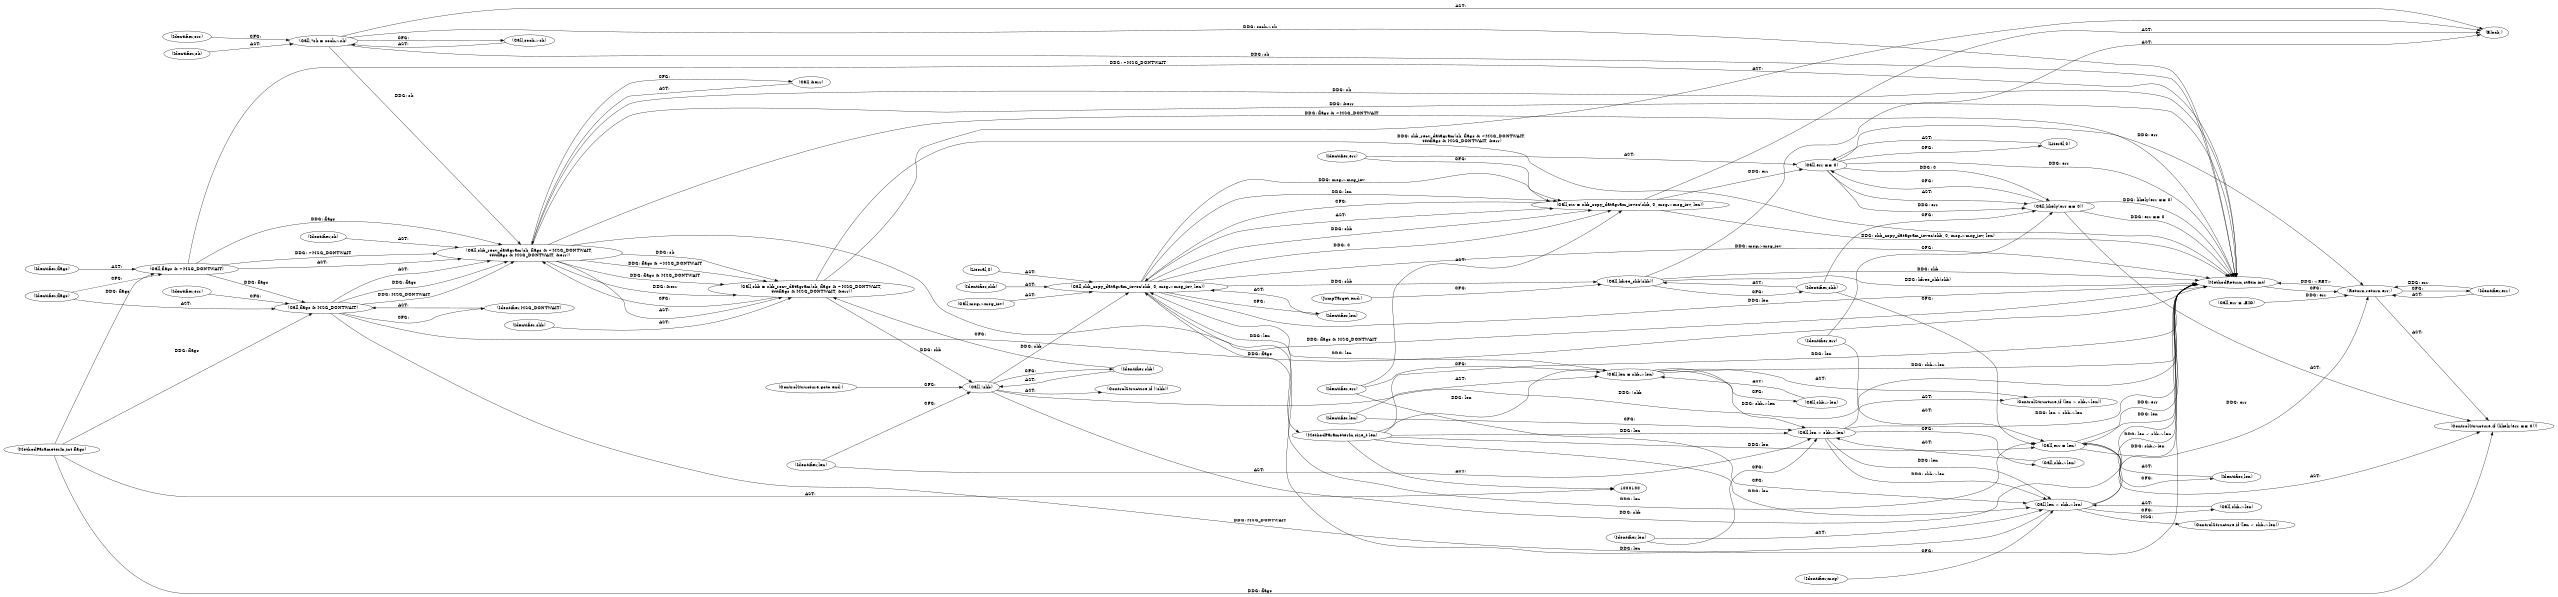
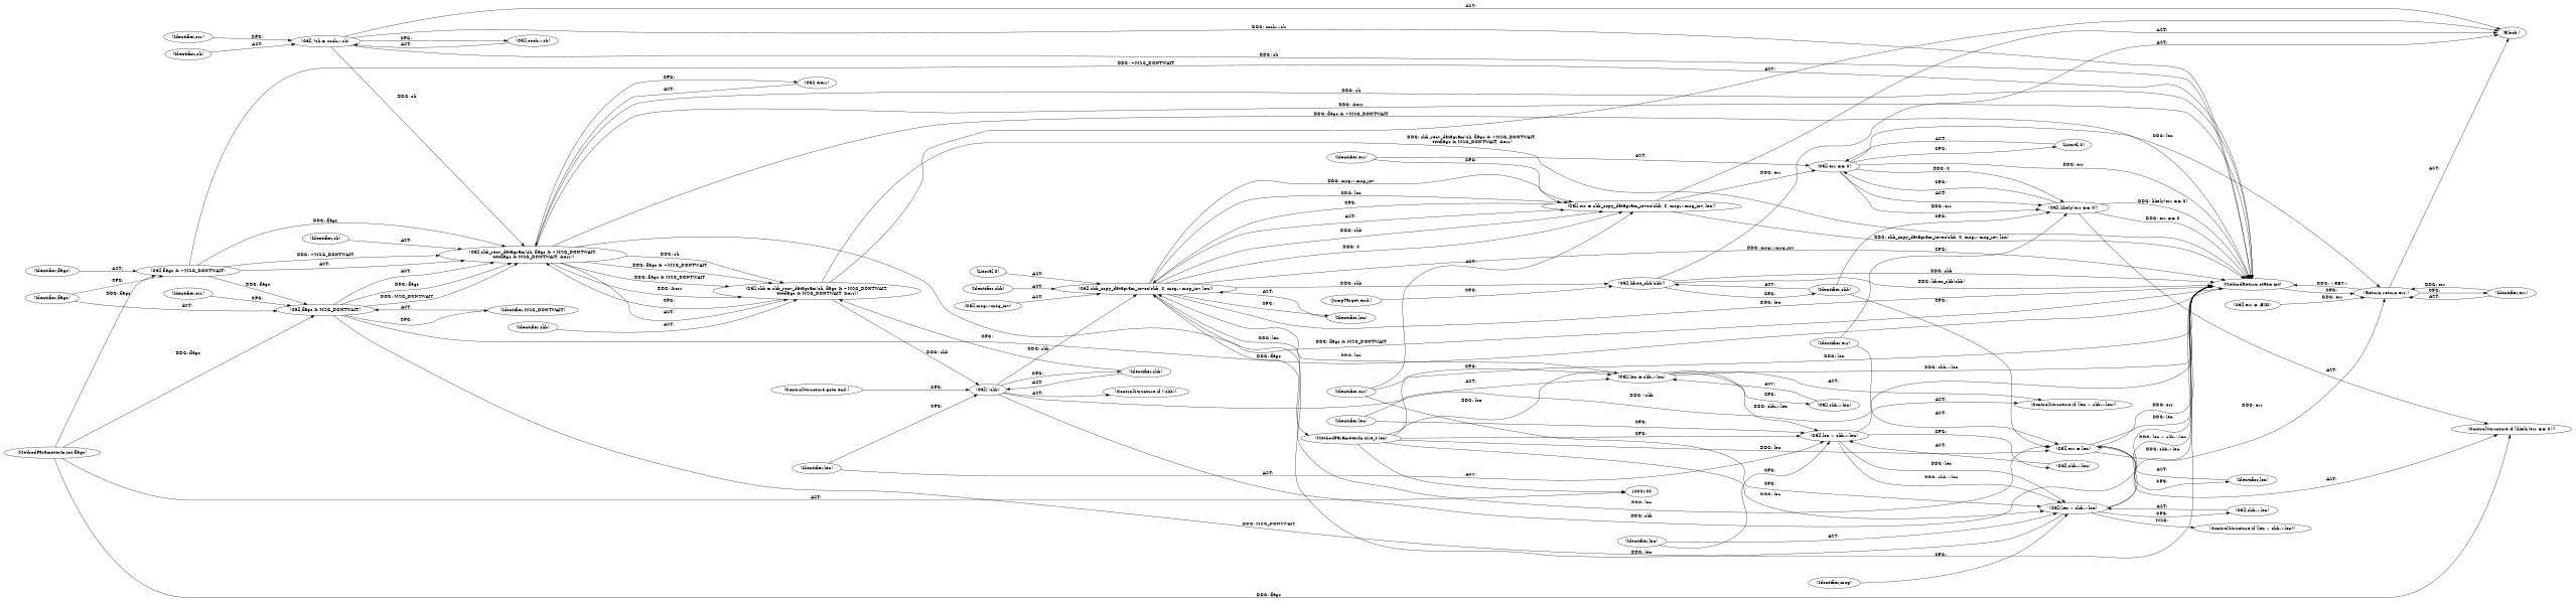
  digraph {
    rankdir=LR
    n1 [label="(Call,skb_copy_datagram_iovec(skb, 0, msg->msg_iov, len))"]
    n2 [label="(Call,err = skb_copy_datagram_iovec(skb, 0, msg->msg_iov, len))"]
    n3 [label="(Call,err = len)"]
    n4 [label="(Call,kfree_skb(skb))"]
    n5 [label="(MethodReturn,static int)"]
    n6 [label="(Identifier,len)"]
    n7 [label="(MethodParameterIn,size_t len)"]
    n8 [label="(Block,)"]
    n9 [label="(Call,err == 0)"]
    n10 [label="(Return,return err;)"]
    n11 [label="(ControlStructure,if (likely(err == 0)))"]
    n12 [label="(Identifier,len)"]
    n13 [label="(Identifier,skb)"]
    n14 [label="(Call,!skb)"]
    n15 [label="(Identifier,skb)"]
    n16 [label="(ControlStructure,if (!skb))"]
    n17 [label="(Call,skb = skb_recv_datagram(sk, flags & ~MSG_DONTWAIT,\n \t\t\t\tflags & MSG_DONTWAIT, &err))"]
    n18 [label="(Call,skb_recv_datagram(sk, flags & ~MSG_DONTWAIT,\n \t\t\t\tflags & MSG_DONTWAIT, &err))"]
    n19 [label="(Call,&err)"]
    n20 [label="(Call,*sk = sock->sk)"]
    n21 [label="(Call,sock->sk)"]
    n22 [label="(Call,flags & ~MSG_DONTWAIT)"]
    n23 [label="(Call,flags & MSG_DONTWAIT)"]
    n24 [label="(Identifier,MSG_DONTWAIT)"]
    n25 [label="(MethodParameterIn,int flags)"]
    1000100
    n27 [label="(Call,len < skb->len)"]
    n28 [label="(ControlStructure,if (len < skb->len))"]
    n29 [label="(Call,skb->len)"]
    n30 [label="(Call,len > skb->len)"]
    n31 [label="(Call,skb->len)"]
    n32 [label="(ControlStructure,if (len > skb->len))"]
    n33 [label="(Call,len = skb->len)"]
    n34 [label="(Call,skb->len)"]
    n35 [label="(Call,likely(err == 0))"]
    n36 [label="(Literal,0)"]
    n37 [label="(Identifier,err)"]
    n38 [label="(Identifier,skb)"]
    n39 [label="(Identifier,flags)"]
    n40 [label="(Identifier,err)"]
    n41 [label="(Identifier,sk)"]
    n42 [label="(Identifier,skb)"]
    n43 [label="(Identifier,err)"]
    n44 [label="(Identifier,msg)"]
    n45 [label="(Identifier,len)"]
    n46 [label="(Identifier,err)"]
    n47 [label="(Identifier,err)"]
    n48 [label="(Identifier,len)"]
    n49 [label="(JumpTarget,end:)"]
    n50 [label="(Identifier,err)"]
    n51 [label="(Call,err = -EIO)"]
    n52 [label="(Identifier,flags)"]
    n53 [label="(Identifier,sk)"]
    n54 [label="(Identifier,len)"]
    n55 [label="(Call,msg->msg_iov)"]
    n56 [label="(Literal,0)"]
    n57 [label="(ControlStructure,goto end;)"]
    n1 -> n2 [label="AST: "]
    n1 -> n2 [label="DDG: skb"]
    n1 -> n2 [label="DDG: 0"]
    n1 -> n2 [label="DDG: msg->msg_iov"]
    n1 -> n2 [label="DDG: len"]
    n1 -> n3 [label="DDG: len"]
    n1 -> n4 [label="DDG: skb"]
    n1 -> n5 [label="DDG: len"]
    n1 -> n5 [label="DDG: msg->msg_iov"]
    n1 -> n6 [label="CFG: "]
    n1 -> n7 [label="DDG: len"]
    n2 -> n1 [label="CFG: "]
    n2 -> n5 [label="DDG: skb_copy_datagram_iovec(skb, 0, msg->msg_iov, len)"]
    n2 -> n8 [label="AST: "]
    n2 -> n9 [label="DDG: err"]
    n3 -> n5 [label="DDG: len"]
    n3 -> n5 [label="DDG: err"]
    n3 -> n10 [label="DDG: err"]
    n3 -> n11 [label="AST: "]
    n3 -> n12 [label="CFG: "]
    n4 -> n5 [label="DDG: kfree_skb(skb)"]
    n4 -> n5 [label="DDG: skb"]
    n4 -> n8 [label="AST: "]
    n4 -> n13 [label="CFG: "]
    n5 -> n10 [label="CFG: "]
    n6 -> n1 [label="AST: "]
    n7 -> n3 [label="DDG: len"]
    n7 -> n5 [label="DDG: len"]
    n7 -> 1000100 [label="AST: "]
    n7 -> n27 [label="DDG: len"]
-   n7 -> n30 [label="DDG: len"]
+   n7 -> n30 [label="CFG: "]
    n7 -> n33 [label="DDG: len"]
    n9 -> n5 [label="DDG: err"]
-   n9 -> n10 [label="DDG: err"]
+   n9 -> n10 [label="DDG: len"]
    n9 -> n35 [label="AST: "]
    n9 -> n35 [label="DDG: err"]
    n9 -> n35 [label="DDG: 0"]
    n9 -> n36 [label="CFG: "]
    n10 -> n5 [label="DDG: <RET>"]
-   n10 -> n11 [label="AST: "]
+   n10 -> n8 [label="AST: "]
    n10 -> n37 [label="CFG: "]
    n12 -> n3 [label="AST: "]
    n13 -> n3 [label="CFG: "]
    n13 -> n4 [label="AST: "]
    n13 -> n35 [label="CFG: "]
    n14 -> n1 [label="DDG: skb"]
    n14 -> n5 [label="DDG: !skb"]
    n14 -> n5 [label="DDG: skb"]
    n14 -> n15 [label="CFG: "]
    n14 -> n16 [label="AST: "]
    n15 -> n14 [label="AST: "]
    n15 -> n17 [label="CFG: "]
    n17 -> n5 [label="DDG: skb_recv_datagram(sk, flags & ~MSG_DONTWAIT,\n \t\t\t\tflags & MSG_DONTWAIT, &err)"]
    n17 -> n8 [label="AST: "]
    n17 -> n14 [label="DDG: skb"]
    n17 -> n18 [label="CFG: "]
    n18 -> n5 [label="DDG: sk"]
    n18 -> n5 [label="DDG: &err"]
    n18 -> n5 [label="DDG: flags & ~MSG_DONTWAIT"]
    n18 -> n5 [label="DDG: flags & MSG_DONTWAIT"]
    n18 -> n17 [label="AST: "]
    n18 -> n17 [label="DDG: sk"]
    n18 -> n17 [label="DDG: flags & ~MSG_DONTWAIT"]
    n18 -> n17 [label="DDG: flags & MSG_DONTWAIT"]
    n18 -> n17 [label="DDG: &err"]
    n18 -> n19 [label="CFG: "]
    n19 -> n18 [label="AST: "]
    n20 -> n5 [label="DDG: sock->sk"]
    n20 -> n5 [label="DDG: sk"]
    n20 -> n8 [label="AST: "]
    n20 -> n18 [label="DDG: sk"]
    n20 -> n21 [label="CFG: "]
    n21 -> n20 [label="AST: "]
    n22 -> n5 [label="DDG: ~MSG_DONTWAIT"]
    n22 -> n18 [label="AST: "]
    n22 -> n18 [label="DDG: flags"]
    n22 -> n18 [label="DDG: ~MSG_DONTWAIT"]
    n22 -> n23 [label="DDG: flags"]
    n23 -> n5 [label="DDG: MSG_DONTWAIT"]
    n23 -> n5 [label="DDG: flags"]
    n23 -> n18 [label="AST: "]
    n23 -> n18 [label="DDG: flags"]
    n23 -> n18 [label="DDG: MSG_DONTWAIT"]
    n23 -> n24 [label="CFG: "]
    n24 -> n23 [label="AST: "]
    n25 -> n11 [label="DDG: flags"]
    n25 -> n22 [label="DDG: flags"]
    n25 -> n23 [label="DDG: flags"]
    n25 -> 1000100 [label="AST: "]
    n27 -> n1 [label="DDG: len"]
    n27 -> n5 [label="DDG: skb->len"]
    n27 -> n5 [label="DDG: len < skb->len"]
    n27 -> n28 [label="MSG: "]
    n27 -> n29 [label="CFG: "]
    n29 -> n27 [label="AST: "]
-   n30 -> n5 [label="DDG: len > skb->len"]
    n30 -> n27 [label="DDG: len"]
    n30 -> n27 [label="DDG: skb->len"]
    n30 -> n31 [label="CFG: "]
    n30 -> n32 [label="AST: "]
    n31 -> n30 [label="AST: "]
    n33 -> n1 [label="DDG: len"]
    n33 -> n5 [label="DDG: skb->len"]
    n33 -> n30 [label="DDG: skb->len"]
    n33 -> n32 [label="AST: "]
    n33 -> n34 [label="CFG: "]
    n34 -> n33 [label="AST: "]
    n35 -> n5 [label="DDG: likely(err == 0)"]
    n35 -> n5 [label="DDG: err == 0"]
    n35 -> n9 [label="CFG: "]
    n35 -> n11 [label="AST: "]
    n36 -> n9 [label="AST: "]
    n37 -> n10 [label="AST: "]
    n37 -> n10 [label="DDG: err"]
    n38 -> n17 [label="AST: "]
    n39 -> n22 [label="CFG: "]
    n39 -> n23 [label="AST: "]
    n40 -> n2 [label="CFG: "]
    n40 -> n9 [label="AST: "]
    n41 -> n20 [label="AST: "]
    n42 -> n1 [label="AST: "]
    n43 -> n23 [label="CFG: "]
    n44 -> n27 [label="CFG: "]
    n45 -> n14 [label="CFG: "]
    n45 -> n30 [label="AST: "]
    n46 -> n2 [label="AST: "]
    n46 -> n27 [label="CFG: "]
    n46 -> n33 [label="CFG: "]
    n47 -> n3 [label="AST: "]
    n47 -> n35 [label="CFG: "]
    n48 -> n27 [label="AST: "]
    n48 -> n30 [label="CFG: "]
    n49 -> n4 [label="CFG: "]
    n50 -> n20 [label="CFG: "]
    n51 -> n10 [label="DDG: err"]
    n52 -> n22 [label="AST: "]
    n53 -> n18 [label="AST: "]
    n54 -> n30 [label="CFG: "]
    n54 -> n33 [label="AST: "]
    n55 -> n1 [label="AST: "]
    n56 -> n1 [label="AST: "]
    n57 -> n14 [label="CFG: "]
  }
